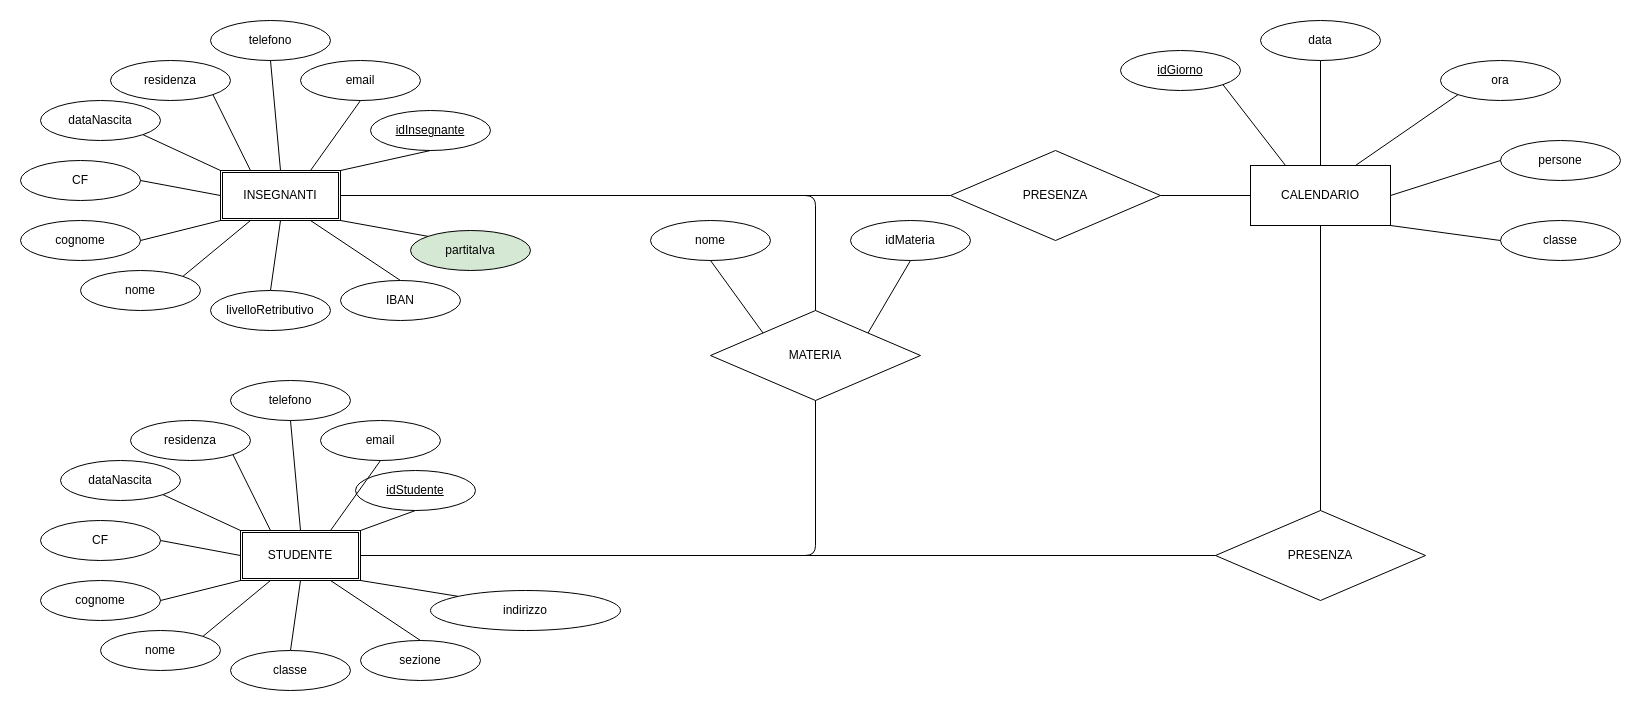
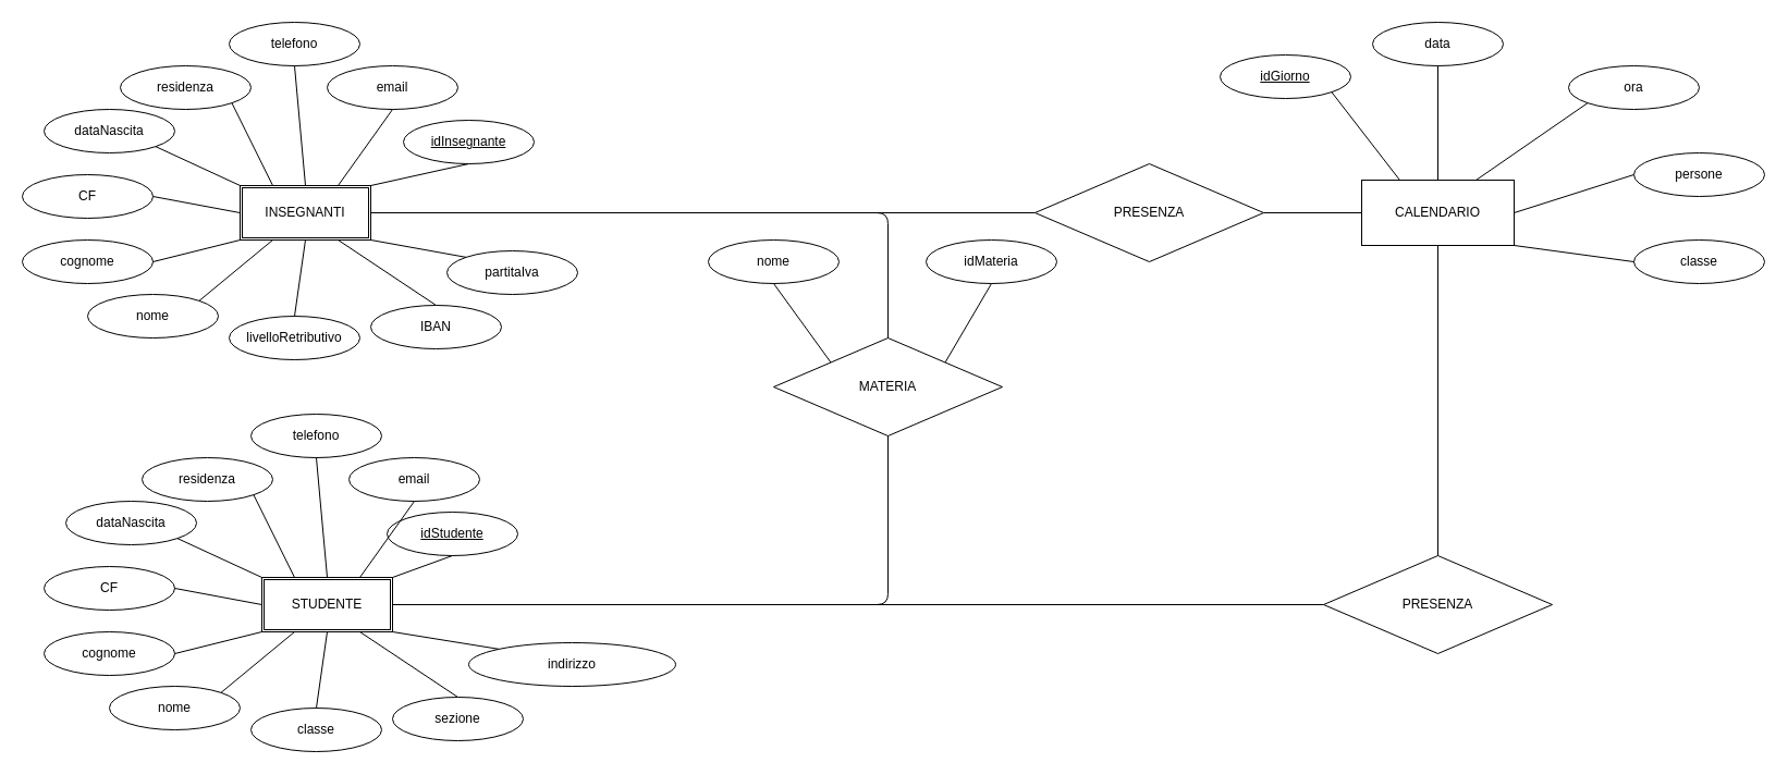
  <mxCell id="0" />
  <mxCell id="1" parent="0" />
  <mxCell id="2" value="INSEGNANTI" style="shape=ext;double=1;rounded=0;whiteSpace=wrap;html=1;" vertex="1" parent="1"><mxGeometry x="220" y="170" width="120" height="50" as="geometry" /></mxCell>
  <mxCell id="3" style="edgeStyle=orthogonalEdgeStyle;rounded=0;orthogonalLoop=1;jettySize=auto;html=1;exitX=0.5;exitY=1;exitDx=0;exitDy=0;" edge="1" parent="1" source="2" target="2"><mxGeometry relative="1" as="geometry" /></mxCell>
  <mxCell id="4" value="nome" style="ellipse;whiteSpace=wrap;html=1;" vertex="1" parent="1"><mxGeometry x="80" y="270" width="120" height="40" as="geometry" /></mxCell>
  <mxCell id="5" value="cognome" style="ellipse;whiteSpace=wrap;html=1;" vertex="1" parent="1"><mxGeometry x="20" y="220" width="120" height="40" as="geometry" /></mxCell>
  <mxCell id="6" value="CF" style="ellipse;whiteSpace=wrap;html=1;" vertex="1" parent="1"><mxGeometry x="20" y="160" width="120" height="40" as="geometry" /></mxCell>
  <mxCell id="7" value="dataNascita&lt;span style=&quot;color: rgba(0 , 0 , 0 , 0) ; font-family: monospace ; font-size: 0px&quot;&gt;%3CmxGraphModel%3E%3Croot%3E%3CmxCell%20id%3D%220%22%2F%3E%3CmxCell%20id%3D%221%22%20parent%3D%220%22%2F%3E%3CmxCell%20id%3D%222%22%20value%3D%22nome%22%20style%3D%22ellipse%3BwhiteSpace%3Dwrap%3Bhtml%3D1%3B%22%20vertex%3D%221%22%20parent%3D%221%22%3E%3CmxGeometry%20x%3D%22150%22%20y%3D%22710%22%20width%3D%22120%22%20height%3D%2240%22%20as%3D%22geometry%22%2F%3E%3C%2FmxCell%3E%3C%2Froot%3E%3C%2FmxGraphModel%3E&lt;/span&gt;" style="ellipse;whiteSpace=wrap;html=1;" vertex="1" parent="1"><mxGeometry x="40" y="100" width="120" height="40" as="geometry" /></mxCell>
  <mxCell id="8" value="residenza" style="ellipse;whiteSpace=wrap;html=1;" vertex="1" parent="1"><mxGeometry x="110" y="60" width="120" height="40" as="geometry" /></mxCell>
  <mxCell id="9" value="telefono" style="ellipse;whiteSpace=wrap;html=1;" vertex="1" parent="1"><mxGeometry x="210" y="20" width="120" height="40" as="geometry" /></mxCell>
  <mxCell id="10" value="email" style="ellipse;whiteSpace=wrap;html=1;" vertex="1" parent="1"><mxGeometry x="300" y="60" width="120" height="40" as="geometry" /></mxCell>
  <mxCell id="11" value="&lt;u&gt;idInsegnante&lt;/u&gt;" style="ellipse;whiteSpace=wrap;html=1;" vertex="1" parent="1"><mxGeometry x="370" y="110" width="120" height="40" as="geometry" /></mxCell>
  <mxCell id="12" value="livelloRetributivo" style="ellipse;whiteSpace=wrap;html=1;" vertex="1" parent="1"><mxGeometry x="210" y="290" width="120" height="40" as="geometry" /></mxCell>
  <mxCell id="13" value="" style="endArrow=none;html=1;entryX=0.5;entryY=1;entryDx=0;entryDy=0;exitX=0.5;exitY=0;exitDx=0;exitDy=0;" edge="1" parent="1" source="2" target="9"><mxGeometry width="50" height="50" relative="1" as="geometry"><mxPoint x="260" y="230" as="sourcePoint" /><mxPoint x="310" y="180" as="targetPoint" /></mxGeometry></mxCell>
  <mxCell id="14" value="" style="endArrow=none;html=1;entryX=0.5;entryY=1;entryDx=0;entryDy=0;exitX=0.75;exitY=0;exitDx=0;exitDy=0;" edge="1" parent="1" source="2" target="10"><mxGeometry width="50" height="50" relative="1" as="geometry"><mxPoint x="310" y="160" as="sourcePoint" /><mxPoint x="280" y="70" as="targetPoint" /></mxGeometry></mxCell>
  <mxCell id="15" value="" style="endArrow=none;html=1;entryX=0.5;entryY=1;entryDx=0;entryDy=0;exitX=1;exitY=0;exitDx=0;exitDy=0;" edge="1" parent="1" source="2" target="11"><mxGeometry width="50" height="50" relative="1" as="geometry"><mxPoint x="300" y="190" as="sourcePoint" /><mxPoint x="290" y="80" as="targetPoint" /></mxGeometry></mxCell>
  <mxCell id="16" value="" style="endArrow=none;html=1;entryX=1;entryY=1;entryDx=0;entryDy=0;exitX=0.25;exitY=0;exitDx=0;exitDy=0;" edge="1" parent="1" source="2" target="8"><mxGeometry width="50" height="50" relative="1" as="geometry"><mxPoint x="310" y="200" as="sourcePoint" /><mxPoint x="300" y="90" as="targetPoint" /></mxGeometry></mxCell>
  <mxCell id="17" value="" style="endArrow=none;html=1;entryX=1;entryY=1;entryDx=0;entryDy=0;exitX=0;exitY=0;exitDx=0;exitDy=0;" edge="1" parent="1" source="2" target="7"><mxGeometry width="50" height="50" relative="1" as="geometry"><mxPoint x="320" y="210" as="sourcePoint" /><mxPoint x="310" y="100" as="targetPoint" /></mxGeometry></mxCell>
  <mxCell id="18" value="" style="endArrow=none;html=1;entryX=1;entryY=0.5;entryDx=0;entryDy=0;exitX=0;exitY=0.5;exitDx=0;exitDy=0;" edge="1" parent="1" source="2" target="6"><mxGeometry width="50" height="50" relative="1" as="geometry"><mxPoint x="330" y="220" as="sourcePoint" /><mxPoint x="320" y="110" as="targetPoint" /></mxGeometry></mxCell>
  <mxCell id="19" value="" style="endArrow=none;html=1;entryX=1;entryY=0.5;entryDx=0;entryDy=0;exitX=0;exitY=1;exitDx=0;exitDy=0;" edge="1" parent="1" source="2" target="5"><mxGeometry width="50" height="50" relative="1" as="geometry"><mxPoint x="340" y="230" as="sourcePoint" /><mxPoint x="330" y="120" as="targetPoint" /></mxGeometry></mxCell>
  <mxCell id="20" value="" style="endArrow=none;html=1;exitX=0.25;exitY=1;exitDx=0;exitDy=0;entryX=1;entryY=0;entryDx=0;entryDy=0;" edge="1" parent="1" source="2" target="4"><mxGeometry width="50" height="50" relative="1" as="geometry"><mxPoint x="350" y="240" as="sourcePoint" /><mxPoint x="340" y="130" as="targetPoint" /></mxGeometry></mxCell>
  <mxCell id="21" value="" style="endArrow=none;html=1;entryX=0.5;entryY=1;entryDx=0;entryDy=0;exitX=0.5;exitY=0;exitDx=0;exitDy=0;" edge="1" parent="1" source="12" target="2"><mxGeometry width="50" height="50" relative="1" as="geometry"><mxPoint x="360" y="250" as="sourcePoint" /><mxPoint x="350" y="140" as="targetPoint" /></mxGeometry></mxCell>
  <mxCell id="22" value="IBAN" style="ellipse;whiteSpace=wrap;html=1;" vertex="1" parent="1"><mxGeometry x="340" y="280" width="120" height="40" as="geometry" /></mxCell>
- <mxCell id="23" value="partitaIva" style="ellipse;whiteSpace=wrap;html=1;fillColor=#d5e8d4;" vertex="1" parent="1"><mxGeometry x="410" y="230" width="120" height="40" as="geometry" /></mxCell>
+ <mxCell id="23" value="partitaIva" style="ellipse;whiteSpace=wrap;html=1;" vertex="1" parent="1"><mxGeometry x="410" y="230" width="120" height="40" as="geometry" /></mxCell>
  <mxCell id="24" value="" style="endArrow=none;html=1;entryX=0.5;entryY=0;entryDx=0;entryDy=0;exitX=0.75;exitY=1;exitDx=0;exitDy=0;" edge="1" parent="1" source="2" target="22"><mxGeometry width="50" height="50" relative="1" as="geometry"><mxPoint x="260" y="230" as="sourcePoint" /><mxPoint x="310" y="180" as="targetPoint" /></mxGeometry></mxCell>
  <mxCell id="25" value="" style="endArrow=none;html=1;entryX=0;entryY=0;entryDx=0;entryDy=0;exitX=1;exitY=1;exitDx=0;exitDy=0;" edge="1" parent="1" source="2" target="23"><mxGeometry width="50" height="50" relative="1" as="geometry"><mxPoint x="320" y="230" as="sourcePoint" /><mxPoint x="410" y="290" as="targetPoint" /></mxGeometry></mxCell>
  <mxCell id="26" value="STUDENTE" style="shape=ext;double=1;rounded=0;whiteSpace=wrap;html=1;" vertex="1" parent="1"><mxGeometry x="240" y="530" width="120" height="50" as="geometry" /></mxCell>
  <mxCell id="27" style="edgeStyle=orthogonalEdgeStyle;rounded=0;orthogonalLoop=1;jettySize=auto;html=1;exitX=0.5;exitY=1;exitDx=0;exitDy=0;" edge="1" parent="1" source="26" target="26"><mxGeometry relative="1" as="geometry" /></mxCell>
  <mxCell id="28" value="nome" style="ellipse;whiteSpace=wrap;html=1;" vertex="1" parent="1"><mxGeometry x="100" y="630" width="120" height="40" as="geometry" /></mxCell>
  <mxCell id="29" value="cognome" style="ellipse;whiteSpace=wrap;html=1;" vertex="1" parent="1"><mxGeometry x="40" y="580" width="120" height="40" as="geometry" /></mxCell>
  <mxCell id="30" value="CF" style="ellipse;whiteSpace=wrap;html=1;" vertex="1" parent="1"><mxGeometry x="40" y="520" width="120" height="40" as="geometry" /></mxCell>
  <mxCell id="31" value="dataNascita&lt;span style=&quot;color: rgba(0 , 0 , 0 , 0) ; font-family: monospace ; font-size: 0px&quot;&gt;%3CmxGraphModel%3E%3Croot%3E%3CmxCell%20id%3D%220%22%2F%3E%3CmxCell%20id%3D%221%22%20parent%3D%220%22%2F%3E%3CmxCell%20id%3D%222%22%20value%3D%22nome%22%20style%3D%22ellipse%3BwhiteSpace%3Dwrap%3Bhtml%3D1%3B%22%20vertex%3D%221%22%20parent%3D%221%22%3E%3CmxGeometry%20x%3D%22150%22%20y%3D%22710%22%20width%3D%22120%22%20height%3D%2240%22%20as%3D%22geometry%22%2F%3E%3C%2FmxCell%3E%3C%2Froot%3E%3C%2FmxGraphModel%3E&lt;/span&gt;" style="ellipse;whiteSpace=wrap;html=1;" vertex="1" parent="1"><mxGeometry x="60" y="460" width="120" height="40" as="geometry" /></mxCell>
  <mxCell id="32" value="residenza" style="ellipse;whiteSpace=wrap;html=1;" vertex="1" parent="1"><mxGeometry x="130" y="420" width="120" height="40" as="geometry" /></mxCell>
  <mxCell id="33" value="telefono" style="ellipse;whiteSpace=wrap;html=1;" vertex="1" parent="1"><mxGeometry x="230" y="380" width="120" height="40" as="geometry" /></mxCell>
  <mxCell id="34" value="email" style="ellipse;whiteSpace=wrap;html=1;" vertex="1" parent="1"><mxGeometry x="320" y="420" width="120" height="40" as="geometry" /></mxCell>
  <mxCell id="35" value="&lt;u&gt;idStudente&lt;/u&gt;" style="ellipse;whiteSpace=wrap;html=1;" vertex="1" parent="1"><mxGeometry x="355" y="470" width="120" height="40" as="geometry" /></mxCell>
  <mxCell id="36" value="classe" style="ellipse;whiteSpace=wrap;html=1;" vertex="1" parent="1"><mxGeometry x="230" y="650" width="120" height="40" as="geometry" /></mxCell>
  <mxCell id="37" value="" style="endArrow=none;html=1;entryX=0.5;entryY=1;entryDx=0;entryDy=0;exitX=0.5;exitY=0;exitDx=0;exitDy=0;" edge="1" parent="1" source="26" target="33"><mxGeometry width="50" height="50" relative="1" as="geometry"><mxPoint x="280" y="590" as="sourcePoint" /><mxPoint x="330" y="540" as="targetPoint" /></mxGeometry></mxCell>
  <mxCell id="38" value="" style="endArrow=none;html=1;entryX=0.5;entryY=1;entryDx=0;entryDy=0;exitX=0.75;exitY=0;exitDx=0;exitDy=0;" edge="1" parent="1" source="26" target="34"><mxGeometry width="50" height="50" relative="1" as="geometry"><mxPoint x="330" y="520" as="sourcePoint" /><mxPoint x="300" y="430" as="targetPoint" /></mxGeometry></mxCell>
  <mxCell id="39" value="" style="endArrow=none;html=1;entryX=0.5;entryY=1;entryDx=0;entryDy=0;exitX=1;exitY=0;exitDx=0;exitDy=0;" edge="1" parent="1" source="26" target="35"><mxGeometry width="50" height="50" relative="1" as="geometry"><mxPoint x="320" y="550" as="sourcePoint" /><mxPoint x="310" y="440" as="targetPoint" /></mxGeometry></mxCell>
  <mxCell id="40" value="" style="endArrow=none;html=1;entryX=1;entryY=1;entryDx=0;entryDy=0;exitX=0.25;exitY=0;exitDx=0;exitDy=0;" edge="1" parent="1" source="26" target="32"><mxGeometry width="50" height="50" relative="1" as="geometry"><mxPoint x="330" y="560" as="sourcePoint" /><mxPoint x="320" y="450" as="targetPoint" /></mxGeometry></mxCell>
  <mxCell id="41" value="" style="endArrow=none;html=1;entryX=1;entryY=1;entryDx=0;entryDy=0;exitX=0;exitY=0;exitDx=0;exitDy=0;" edge="1" parent="1" source="26" target="31"><mxGeometry width="50" height="50" relative="1" as="geometry"><mxPoint x="340" y="570" as="sourcePoint" /><mxPoint x="330" y="460" as="targetPoint" /></mxGeometry></mxCell>
  <mxCell id="42" value="" style="endArrow=none;html=1;entryX=1;entryY=0.5;entryDx=0;entryDy=0;exitX=0;exitY=0.5;exitDx=0;exitDy=0;" edge="1" parent="1" source="26" target="30"><mxGeometry width="50" height="50" relative="1" as="geometry"><mxPoint x="350" y="580" as="sourcePoint" /><mxPoint x="340" y="470" as="targetPoint" /></mxGeometry></mxCell>
  <mxCell id="43" value="" style="endArrow=none;html=1;entryX=1;entryY=0.5;entryDx=0;entryDy=0;exitX=0;exitY=1;exitDx=0;exitDy=0;" edge="1" parent="1" source="26" target="29"><mxGeometry width="50" height="50" relative="1" as="geometry"><mxPoint x="360" y="590" as="sourcePoint" /><mxPoint x="350" y="480" as="targetPoint" /></mxGeometry></mxCell>
  <mxCell id="44" value="" style="endArrow=none;html=1;exitX=0.25;exitY=1;exitDx=0;exitDy=0;entryX=1;entryY=0;entryDx=0;entryDy=0;" edge="1" parent="1" source="26" target="28"><mxGeometry width="50" height="50" relative="1" as="geometry"><mxPoint x="370" y="600" as="sourcePoint" /><mxPoint x="360" y="490" as="targetPoint" /></mxGeometry></mxCell>
  <mxCell id="45" value="" style="endArrow=none;html=1;entryX=0.5;entryY=1;entryDx=0;entryDy=0;exitX=0.5;exitY=0;exitDx=0;exitDy=0;" edge="1" parent="1" source="36" target="26"><mxGeometry width="50" height="50" relative="1" as="geometry"><mxPoint x="380" y="610" as="sourcePoint" /><mxPoint x="370" y="500" as="targetPoint" /></mxGeometry></mxCell>
  <mxCell id="46" value="sezione" style="ellipse;whiteSpace=wrap;html=1;" vertex="1" parent="1"><mxGeometry x="360" y="640" width="120" height="40" as="geometry" /></mxCell>
  <mxCell id="47" value="indirizzo" style="ellipse;whiteSpace=wrap;html=1;" vertex="1" parent="1"><mxGeometry x="430" y="590" width="190" height="40" as="geometry" /></mxCell>
  <mxCell id="48" value="" style="endArrow=none;html=1;entryX=0.5;entryY=0;entryDx=0;entryDy=0;exitX=0.75;exitY=1;exitDx=0;exitDy=0;" edge="1" parent="1" source="26" target="46"><mxGeometry width="50" height="50" relative="1" as="geometry"><mxPoint x="280" y="590" as="sourcePoint" /><mxPoint x="330" y="540" as="targetPoint" /></mxGeometry></mxCell>
  <mxCell id="49" value="" style="endArrow=none;html=1;entryX=0;entryY=0;entryDx=0;entryDy=0;exitX=1;exitY=1;exitDx=0;exitDy=0;" edge="1" parent="1" source="26" target="47"><mxGeometry width="50" height="50" relative="1" as="geometry"><mxPoint x="340" y="590" as="sourcePoint" /><mxPoint x="430" y="650" as="targetPoint" /></mxGeometry></mxCell>
  <mxCell id="50" value="MATERIA" style="rhombus;whiteSpace=wrap;html=1;" vertex="1" parent="1"><mxGeometry x="710" y="310" width="210" height="90" as="geometry" /></mxCell>
  <mxCell id="51" value="" style="endArrow=none;html=1;entryX=0.5;entryY=0;entryDx=0;entryDy=0;exitX=1;exitY=0.5;exitDx=0;exitDy=0;" edge="1" parent="1" source="2" target="50"><mxGeometry width="50" height="50" relative="1" as="geometry"><mxPoint x="440" y="390" as="sourcePoint" /><mxPoint x="490" y="340" as="targetPoint" /><Array as="points"><mxPoint x="815" y="195" /></Array></mxGeometry></mxCell>
  <mxCell id="52" value="" style="endArrow=none;html=1;entryX=0.5;entryY=1;entryDx=0;entryDy=0;exitX=1;exitY=0.5;exitDx=0;exitDy=0;" edge="1" parent="1" source="26" target="50"><mxGeometry width="50" height="50" relative="1" as="geometry"><mxPoint x="350" y="205" as="sourcePoint" /><mxPoint x="605" y="310" as="targetPoint" /><Array as="points"><mxPoint x="815" y="555" /></Array></mxGeometry></mxCell>
  <mxCell id="53" value="nome" style="ellipse;whiteSpace=wrap;html=1;" vertex="1" parent="1"><mxGeometry x="650" y="220" width="120" height="40" as="geometry" /></mxCell>
  <mxCell id="54" value="idMateria" style="ellipse;whiteSpace=wrap;html=1;" vertex="1" parent="1"><mxGeometry x="850" y="220" width="120" height="40" as="geometry" /></mxCell>
  <mxCell id="55" style="edgeStyle=orthogonalEdgeStyle;rounded=0;orthogonalLoop=1;jettySize=auto;html=1;exitX=0.5;exitY=1;exitDx=0;exitDy=0;" edge="1" parent="1"><mxGeometry relative="1" as="geometry"><mxPoint x="990" y="280" as="sourcePoint" /><mxPoint x="990" y="280" as="targetPoint" /></mxGeometry></mxCell>
  <mxCell id="56" value="" style="endArrow=none;html=1;entryX=0.5;entryY=1;entryDx=0;entryDy=0;exitX=1;exitY=0;exitDx=0;exitDy=0;" edge="1" parent="1" source="50" target="54"><mxGeometry width="50" height="50" relative="1" as="geometry"><mxPoint x="440" y="390" as="sourcePoint" /><mxPoint x="490" y="340" as="targetPoint" /></mxGeometry></mxCell>
  <mxCell id="57" value="" style="endArrow=none;html=1;entryX=0.5;entryY=1;entryDx=0;entryDy=0;exitX=0;exitY=0;exitDx=0;exitDy=0;" edge="1" parent="1" source="50" target="53"><mxGeometry width="50" height="50" relative="1" as="geometry"><mxPoint x="878" y="343" as="sourcePoint" /><mxPoint x="910" y="250" as="targetPoint" /></mxGeometry></mxCell>
  <mxCell id="58" value="CALENDARIO" style="rounded=0;whiteSpace=wrap;html=1;" vertex="1" parent="1"><mxGeometry x="1250" y="165" width="140" height="60" as="geometry" /></mxCell>
  <mxCell id="59" value="data" style="ellipse;whiteSpace=wrap;html=1;" vertex="1" parent="1"><mxGeometry x="1260" y="20" width="120" height="40" as="geometry" /></mxCell>
  <mxCell id="60" value="&lt;u&gt;idGiorno&lt;/u&gt;" style="ellipse;whiteSpace=wrap;html=1;" vertex="1" parent="1"><mxGeometry x="1120" y="50" width="120" height="40" as="geometry" /></mxCell>
  <mxCell id="61" value="ora" style="ellipse;whiteSpace=wrap;html=1;" vertex="1" parent="1"><mxGeometry x="1440" y="60" width="120" height="40" as="geometry" /></mxCell>
  <mxCell id="62" value="persone" style="ellipse;whiteSpace=wrap;html=1;" vertex="1" parent="1"><mxGeometry x="1500" y="140" width="120" height="40" as="geometry" /></mxCell>
  <mxCell id="63" value="classe" style="ellipse;whiteSpace=wrap;html=1;" vertex="1" parent="1"><mxGeometry x="1500" y="220" width="120" height="40" as="geometry" /></mxCell>
  <mxCell id="64" value="PRESENZA" style="rhombus;whiteSpace=wrap;html=1;" vertex="1" parent="1"><mxGeometry x="1215" y="510" width="210" height="90" as="geometry" /></mxCell>
  <mxCell id="65" value="" style="endArrow=none;html=1;exitX=1;exitY=0.5;exitDx=0;exitDy=0;entryX=0;entryY=0.5;entryDx=0;entryDy=0;" edge="1" parent="1" source="26" target="64"><mxGeometry width="50" height="50" relative="1" as="geometry"><mxPoint x="940" y="600" as="sourcePoint" /><mxPoint x="990" y="550" as="targetPoint" /></mxGeometry></mxCell>
  <mxCell id="66" value="" style="endArrow=none;html=1;entryX=0.5;entryY=1;entryDx=0;entryDy=0;exitX=0.5;exitY=0;exitDx=0;exitDy=0;" edge="1" parent="1" source="64" target="58"><mxGeometry width="50" height="50" relative="1" as="geometry"><mxPoint x="860" y="310" as="sourcePoint" /><mxPoint x="910" y="260" as="targetPoint" /></mxGeometry></mxCell>
  <mxCell id="67" value="" style="endArrow=none;html=1;exitX=1;exitY=0.5;exitDx=0;exitDy=0;entryX=0;entryY=0.5;entryDx=0;entryDy=0;" edge="1" parent="1" source="2" target="73"><mxGeometry width="50" height="50" relative="1" as="geometry"><mxPoint x="860" y="310" as="sourcePoint" /><mxPoint x="1010" y="195" as="targetPoint" /></mxGeometry></mxCell>
  <mxCell id="68" value="" style="endArrow=none;html=1;entryX=0.5;entryY=1;entryDx=0;entryDy=0;exitX=0.5;exitY=0;exitDx=0;exitDy=0;" edge="1" parent="1" source="58" target="59"><mxGeometry width="50" height="50" relative="1" as="geometry"><mxPoint x="1295" y="145" as="sourcePoint" /><mxPoint x="1345" y="95" as="targetPoint" /></mxGeometry></mxCell>
  <mxCell id="69" value="" style="endArrow=none;html=1;entryX=1;entryY=1;entryDx=0;entryDy=0;exitX=0.25;exitY=0;exitDx=0;exitDy=0;" edge="1" parent="1" source="58" target="60"><mxGeometry width="50" height="50" relative="1" as="geometry"><mxPoint x="1330" y="175" as="sourcePoint" /><mxPoint x="1330" y="70" as="targetPoint" /></mxGeometry></mxCell>
  <mxCell id="70" value="" style="endArrow=none;html=1;entryX=0;entryY=1;entryDx=0;entryDy=0;exitX=0.75;exitY=0;exitDx=0;exitDy=0;" edge="1" parent="1" source="58" target="61"><mxGeometry width="50" height="50" relative="1" as="geometry"><mxPoint x="1340" y="185" as="sourcePoint" /><mxPoint x="1340" y="80" as="targetPoint" /></mxGeometry></mxCell>
  <mxCell id="71" value="" style="endArrow=none;html=1;entryX=0;entryY=0.5;entryDx=0;entryDy=0;exitX=1;exitY=0.5;exitDx=0;exitDy=0;" edge="1" parent="1" source="58" target="62"><mxGeometry width="50" height="50" relative="1" as="geometry"><mxPoint x="1390" y="180" as="sourcePoint" /><mxPoint x="1350" y="90" as="targetPoint" /></mxGeometry></mxCell>
  <mxCell id="72" value="" style="endArrow=none;html=1;entryX=0;entryY=0.5;entryDx=0;entryDy=0;exitX=1;exitY=1;exitDx=0;exitDy=0;" edge="1" parent="1" source="58" target="63"><mxGeometry width="50" height="50" relative="1" as="geometry"><mxPoint x="1360" y="205" as="sourcePoint" /><mxPoint x="1360" y="100" as="targetPoint" /></mxGeometry></mxCell>
  <mxCell id="73" value="PRESENZA" style="rhombus;whiteSpace=wrap;html=1;" vertex="1" parent="1"><mxGeometry x="950" y="150" width="210" height="90" as="geometry" /></mxCell>
  <mxCell id="74" value="" style="endArrow=none;html=1;entryX=0;entryY=0.5;entryDx=0;entryDy=0;exitX=1;exitY=0.5;exitDx=0;exitDy=0;" edge="1" parent="1" source="73" target="58"><mxGeometry width="50" height="50" relative="1" as="geometry"><mxPoint x="780" y="410" as="sourcePoint" /><mxPoint x="830" y="360" as="targetPoint" /></mxGeometry></mxCell>
